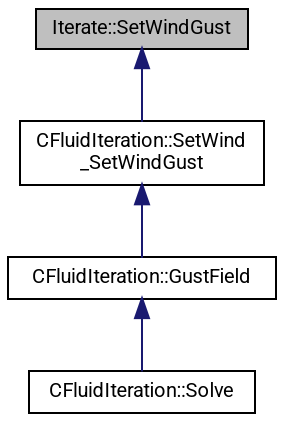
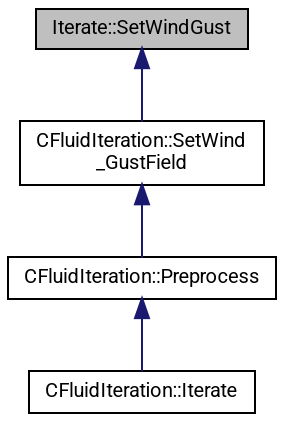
  digraph {
    fontname=Roboto
    rankdir=TB
    node [color=black fillcolor=white fontname=Roboto fontsize=10 shape=record style=filled]
    edge [color=midnightblue dir=back fontname=Roboto fontsize=10 labelfontname=Helvetica labelfontsize=10 style=solid]
    n1 [fillcolor=grey75 fontcolor=black height=0.2 label="Iterate::SetWindGust" width=0.4]
-   n2 [height=0.2 label="CFluidIteration::SetWind\l_SetWindGust" width=0.4]
-   n3 [height=0.2 label="CFluidIteration::GustField" width=0.4]
-   n4 [height=0.2 label="CFluidIteration::Solve" width=0.4]
+   n2 [height=0.2 label="CFluidIteration::SetWind\l_GustField" width=0.4]
+   n3 [height=0.2 label="CFluidIteration::Preprocess" width=0.4]
+   n4 [height=0.2 label="CFluidIteration::Iterate" width=0.4]
    n1 -> n2
    n2 -> n3
    n3 -> n4
  }
